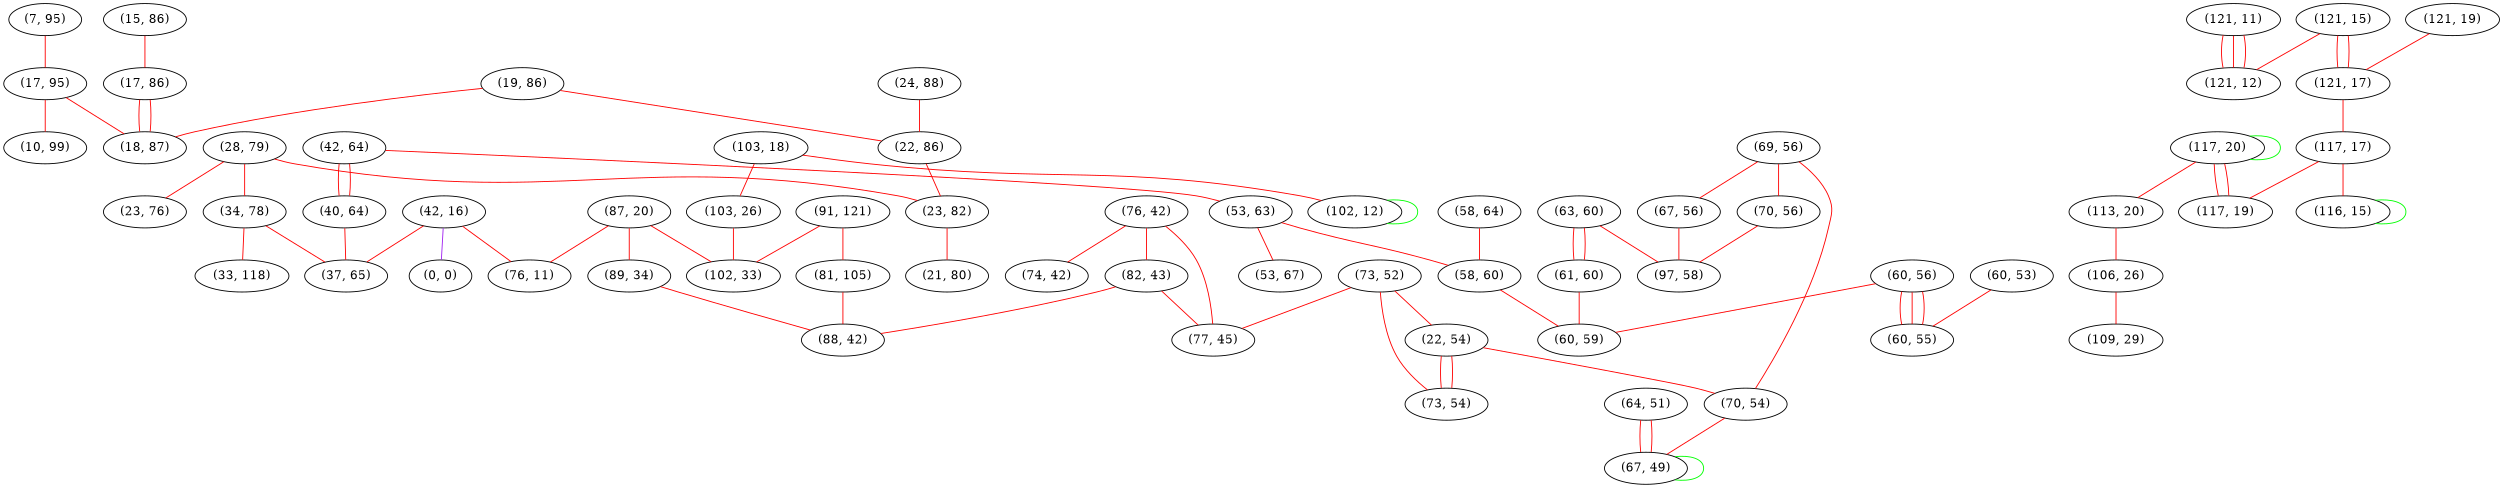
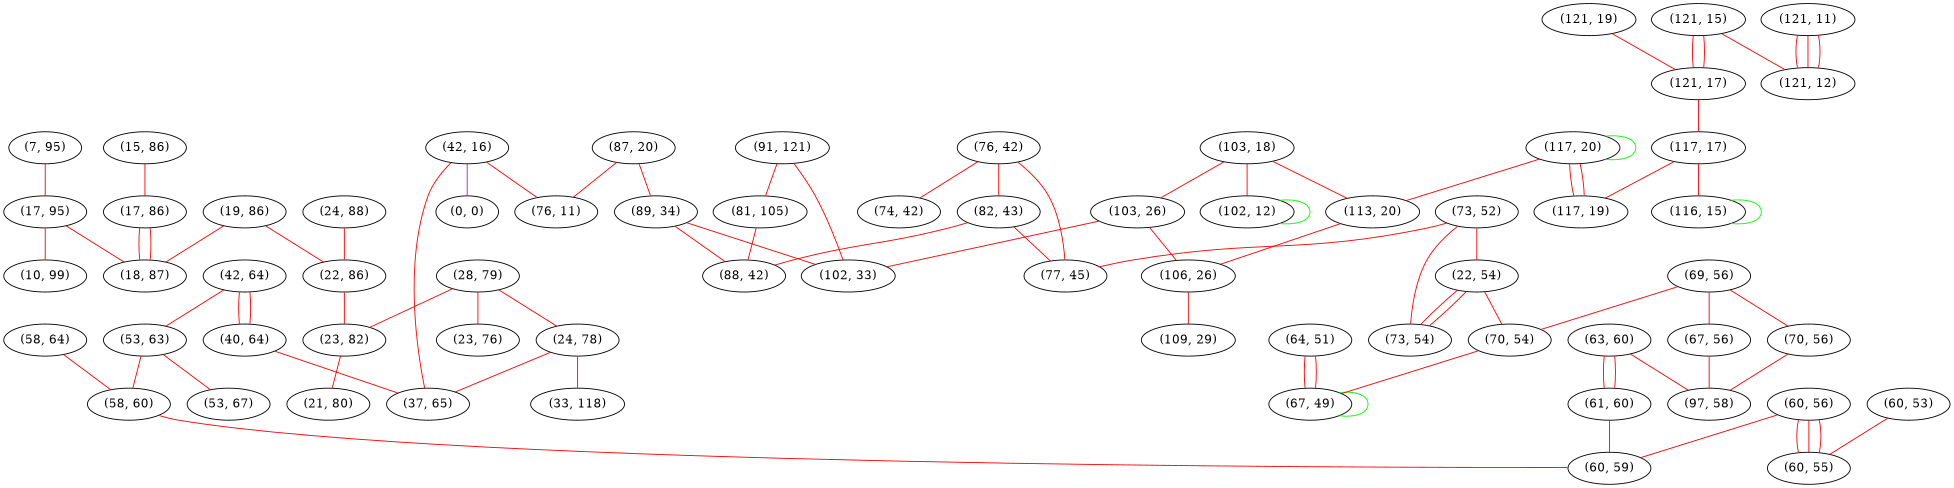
  graph {
    edge [color=red weight=1]
    "(15, 86)"
    "(17, 86)"
    "(18, 87)"
    "(19, 86)"
    "(22, 86)"
    "(23, 82)"
    "(42, 16)"
    "(76, 11)"
    "(0, 0)"
    "(37, 65)"
    "(64, 51)"
    "(67, 49)"
    "(91, 121)"
    "(81, 105)"
    "(102, 33)"
    "(88, 42)"
    "(117, 20)"
    "(113, 20)"
    "(117, 19)"
    "(106, 26)"
    "(87, 20)"
    "(89, 34)"
    "(24, 88)"
    n24 [label="(17, 95)"]
    "(7, 95)"
    "(10, 99)"
    "(76, 42)"
    "(82, 43)"
    "(74, 42)"
    "(77, 45)"
    "(42, 64)"
    "(53, 63)"
    "(40, 64)"
    "(58, 60)"
    "(53, 67)"
    "(60, 56)"
    "(60, 59)"
    "(60, 55)"
    "(63, 60)"
    "(61, 60)"
    n41 [label="(97, 58)"]
    "(69, 56)"
    "(70, 56)"
    "(67, 56)"
    "(70, 54)"
    "(121, 11)"
    "(121, 12)"
    "(73, 52)"
    n49 [label="(22, 54)"]
    "(73, 54)"
    "(21, 80)"
    "(58, 64)"
    "(103, 18)"
    "(102, 12)"
    "(103, 26)"
    "(60, 53)"
    "(28, 79)"
-   "(34, 78)"
+   "(34, 78)" [label="(24, 78)"]
    "(23, 76)"
    "(33, 118)"
    "(121, 15)"
    "(121, 17)"
    "(117, 17)"
    "(121, 19)"
    "(109, 29)"
    "(116, 15)"
    "(15, 86)" -- "(17, 86)"
    "(17, 86)" -- "(18, 87)"
    "(17, 86)" -- "(18, 87)"
    "(19, 86)" -- "(18, 87)"
    "(19, 86)" -- "(22, 86)"
    "(22, 86)" -- "(23, 82)"
    "(23, 82)" -- "(21, 80)"
    "(42, 16)" -- "(76, 11)"
    "(42, 16)" -- "(0, 0)" [color=purple weight=4]
    "(42, 16)" -- "(37, 65)"
    "(64, 51)" -- "(67, 49)"
    "(64, 51)" -- "(67, 49)"
    "(67, 49)" -- "(67, 49)" [color=green weight=2]
    "(91, 121)" -- "(81, 105)"
    "(91, 121)" -- "(102, 33)"
    "(81, 105)" -- "(88, 42)"
    "(117, 20)" -- "(117, 20)" [color=green weight=2]
    "(117, 20)" -- "(113, 20)"
    "(117, 20)" -- "(117, 19)"
    "(117, 20)" -- "(117, 19)"
    "(113, 20)" -- "(106, 26)"
    "(106, 26)" -- "(109, 29)"
    "(87, 20)" -- "(76, 11)"
    "(87, 20)" -- "(89, 34)"
-   "(87, 20)" -- "(102, 33)"
+   "(89, 34)" -- "(102, 33)"
    "(89, 34)" -- "(88, 42)"
    "(24, 88)" -- "(22, 86)"
    n24 -- "(18, 87)"
    n24 -- "(10, 99)"
    "(7, 95)" -- n24
    "(76, 42)" -- "(82, 43)"
    "(76, 42)" -- "(74, 42)"
    "(76, 42)" -- "(77, 45)"
    "(82, 43)" -- "(88, 42)"
    "(82, 43)" -- "(77, 45)"
    "(42, 64)" -- "(53, 63)"
    "(42, 64)" -- "(40, 64)"
    "(42, 64)" -- "(40, 64)"
    "(53, 63)" -- "(58, 60)"
    "(53, 63)" -- "(53, 67)"
    "(40, 64)" -- "(37, 65)"
    "(58, 60)" -- "(60, 59)"
    "(60, 56)" -- "(60, 59)"
    "(60, 56)" -- "(60, 55)"
    "(60, 56)" -- "(60, 55)"
    "(60, 56)" -- "(60, 55)"
    "(63, 60)" -- "(61, 60)"
    "(63, 60)" -- "(61, 60)"
    "(63, 60)" -- n41
    "(61, 60)" -- "(60, 59)"
    "(69, 56)" -- "(70, 56)"
    "(69, 56)" -- "(67, 56)"
    "(69, 56)" -- "(70, 54)"
    "(70, 56)" -- n41
    "(67, 56)" -- n41
    "(70, 54)" -- "(67, 49)"
    "(121, 11)" -- "(121, 12)"
    "(121, 11)" -- "(121, 12)"
    "(121, 11)" -- "(121, 12)"
    "(73, 52)" -- "(77, 45)"
    "(73, 52)" -- n49
    "(73, 52)" -- "(73, 54)"
    n49 -- "(70, 54)"
    n49 -- "(73, 54)"
    n49 -- "(73, 54)"
    "(58, 64)" -- "(58, 60)"
+   "(103, 18)" -- "(113, 20)"
    "(103, 18)" -- "(102, 12)"
    "(103, 18)" -- "(103, 26)"
    "(102, 12)" -- "(102, 12)" [color=green weight=2]
    "(103, 26)" -- "(102, 33)"
+   "(103, 26)" -- "(106, 26)"
    "(60, 53)" -- "(60, 55)"
    "(28, 79)" -- "(23, 82)"
    "(28, 79)" -- "(34, 78)"
    "(28, 79)" -- "(23, 76)"
    "(34, 78)" -- "(37, 65)"
    "(34, 78)" -- "(33, 118)"
    "(121, 15)" -- "(121, 12)"
    "(121, 15)" -- "(121, 17)"
    "(121, 15)" -- "(121, 17)"
    "(121, 17)" -- "(117, 17)"
    "(117, 17)" -- "(117, 19)"
    "(117, 17)" -- "(116, 15)"
    "(121, 19)" -- "(121, 17)"
    "(116, 15)" -- "(116, 15)" [color=green weight=2]
  }
